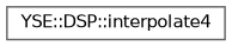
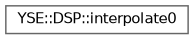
  digraph {
    rankdir=LR
-   n1 [color=grey40 fillcolor=white fontname=Helvetica fontsize=10 height=0.2 label="YSE::DSP::interpolate4" shape=box style=filled width=0.4]
+   n1 [color=grey40 fillcolor=white fontname=Helvetica fontsize=10 height=0.2 label="YSE::DSP::interpolate0" shape=box style=filled width=0.4]
  }
